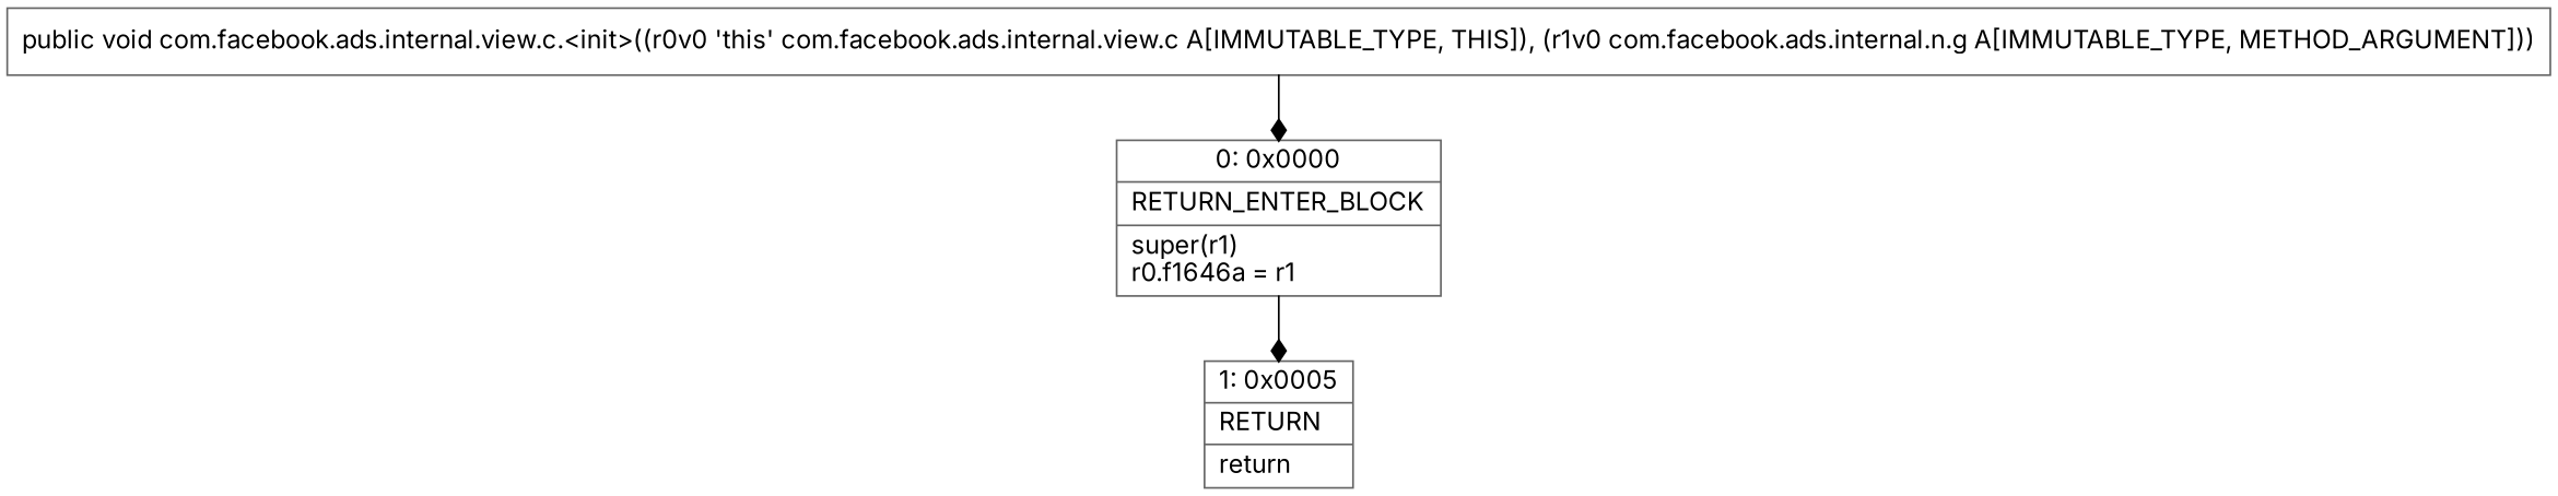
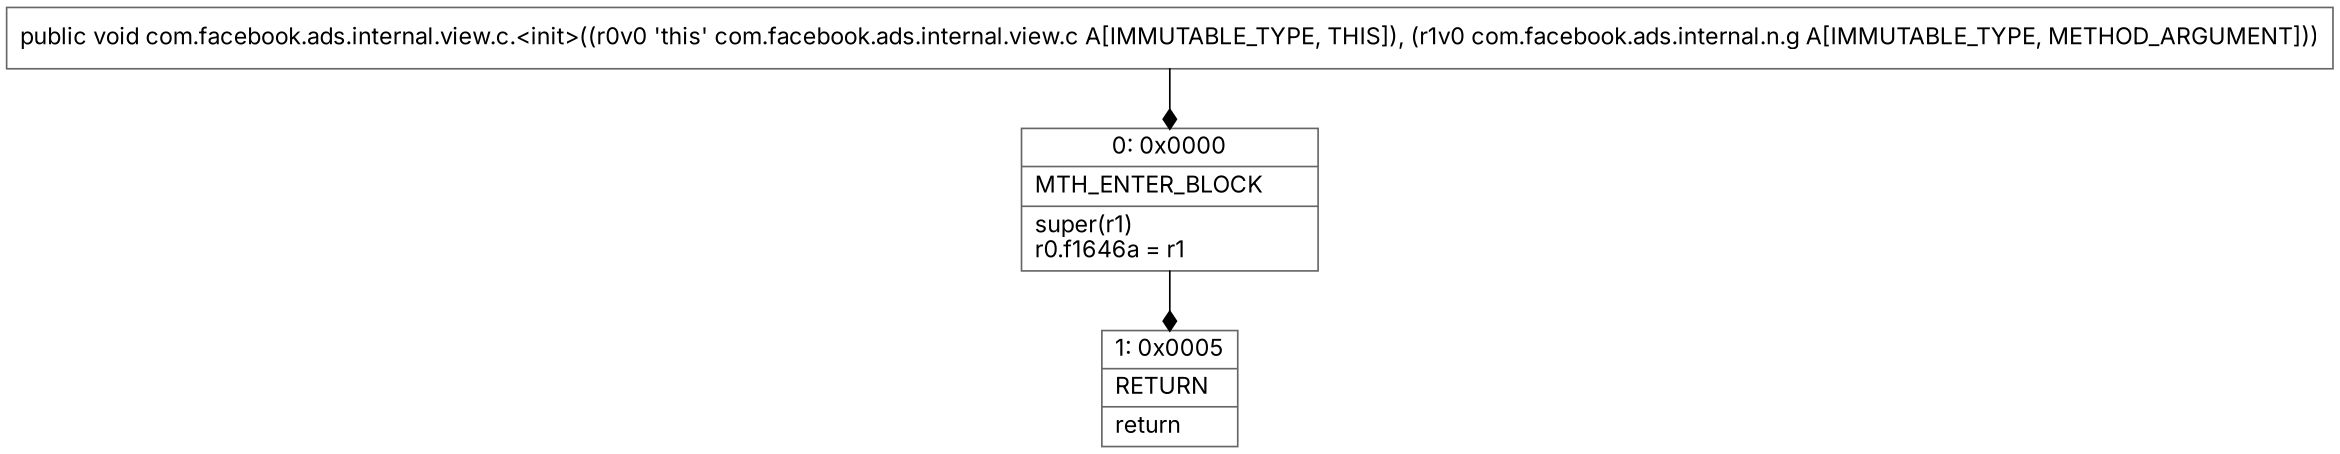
  digraph {
    fontname=Inter
    node [shape=record color=gray40 fontname=Inter]
    edge [arrowhead=diamond fontname=Inter]
-   n1 [label="{0\:\ 0x0000|RETURN_ENTER_BLOCK\l|super(r1)\lr0.f1646a = r1\l}"]
+   n1 [label="{0\:\ 0x0000|MTH_ENTER_BLOCK\l|super(r1)\lr0.f1646a = r1\l}"]
    n2 [label="{1\:\ 0x0005|RETURN\l|return\l}"]
    n3 [label="{public void com.facebook.ads.internal.view.c.\<init\>((r0v0 'this' com.facebook.ads.internal.view.c A[IMMUTABLE_TYPE, THIS]), (r1v0 com.facebook.ads.internal.n.g A[IMMUTABLE_TYPE, METHOD_ARGUMENT])) }"]
    n1 -> n2
    n3 -> n1
  }
